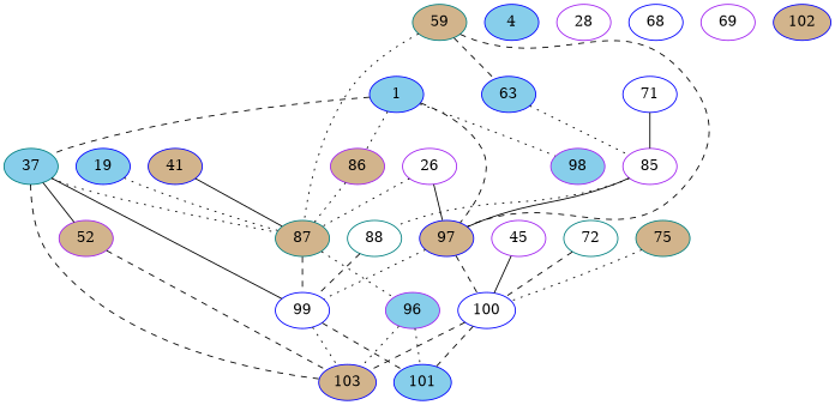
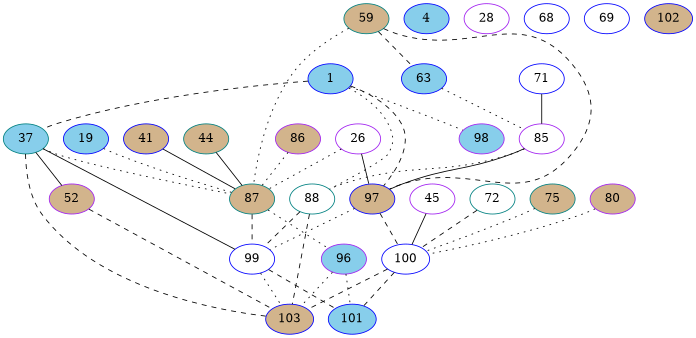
  graph {
    node [color=blue fillcolor=tan style=filled]
    edge [style=dotted]
    37 [color=teal fillcolor=skyblue super="+34"]
    87 [color=teal super="+2+78+79+5+81"]
    52 [color=purple super="+14"]
    99 [fillcolor=white super="+93+43+92+21+91"]
    103 [super="+30+50+89"]
    1 [fillcolor=skyblue]
    88 [color=teal fillcolor=white super="+9+46+25+74"]
    97 [super="+73+70"]
    98 [color=purple fillcolor=skyblue]
    100 [fillcolor=white super="+76+22+95"]
    4 [fillcolor=skyblue]
    96 [color=purple fillcolor=skyblue super="+67+94"]
    19 [fillcolor=skyblue]
    26 [color=purple fillcolor=white]
    28 [color=purple fillcolor=white]
    101 [fillcolor=skyblue super="+11"]
    41
+   44 [color=teal]
    45 [color=purple fillcolor=white]
    59 [color=teal super="+58"]
    63 [fillcolor=skyblue]
    85 [color=purple fillcolor=white super="+82"]
    68 [fillcolor=white]
-   69 [color=purple fillcolor=white]
+   69 [fillcolor=white]
    71 [fillcolor=white super="+47"]
    72 [color=teal fillcolor=white super="+6+60"]
    75 [color=teal]
+   80 [color=purple]
    86 [color=purple super="+66"]
    102
    37 -- 87
    37 -- 52 [style=solid weight=2]
    37 -- 99 [style=solid weight=3]
    37 -- 103 [style=dashed]
    87 -- 99 [style=dashed weight=3]
    87 -- 96 [weight=3]
    52 -- 103 [style=dashed]
    99 -- 103 [weight=3]
    99 -- 101 [style=dashed weight=4]
    1 -- 37 [style=dashed weight=2]
-   1 -- 86 [weight=3]
+   1 -- 88 [weight=3]
    1 -- 97 [style=dashed]
    1 -- 98
    88 -- 99 [style=dashed weight=4]
+   88 -- 103 [style=dashed]
    97 -- 99 [weight=4]
    97 -- 100 [style=dashed weight=5]
    100 -- 103 [style=dashed weight=4]
    100 -- 101 [style=dashed weight=3]
    96 -- 103 [weight=2]
    96 -- 101
    19 -- 87
    26 -- 87
    26 -- 97 [style=solid]
    41 -- 87 [style=solid]
+   44 -- 87 [style=solid]
    45 -- 100 [style=solid]
    59 -- 87 [weight=2]
    59 -- 97 [style=dashed]
    59 -- 63 [style=dashed]
    63 -- 85
    85 -- 88 [weight=2]
    85 -- 97 [style=solid weight=2]
    71 -- 85 [style=solid]
    72 -- 100 [style=dashed]
    75 -- 100 [weight=2]
+   80 -- 100
    86 -- 87
  }
